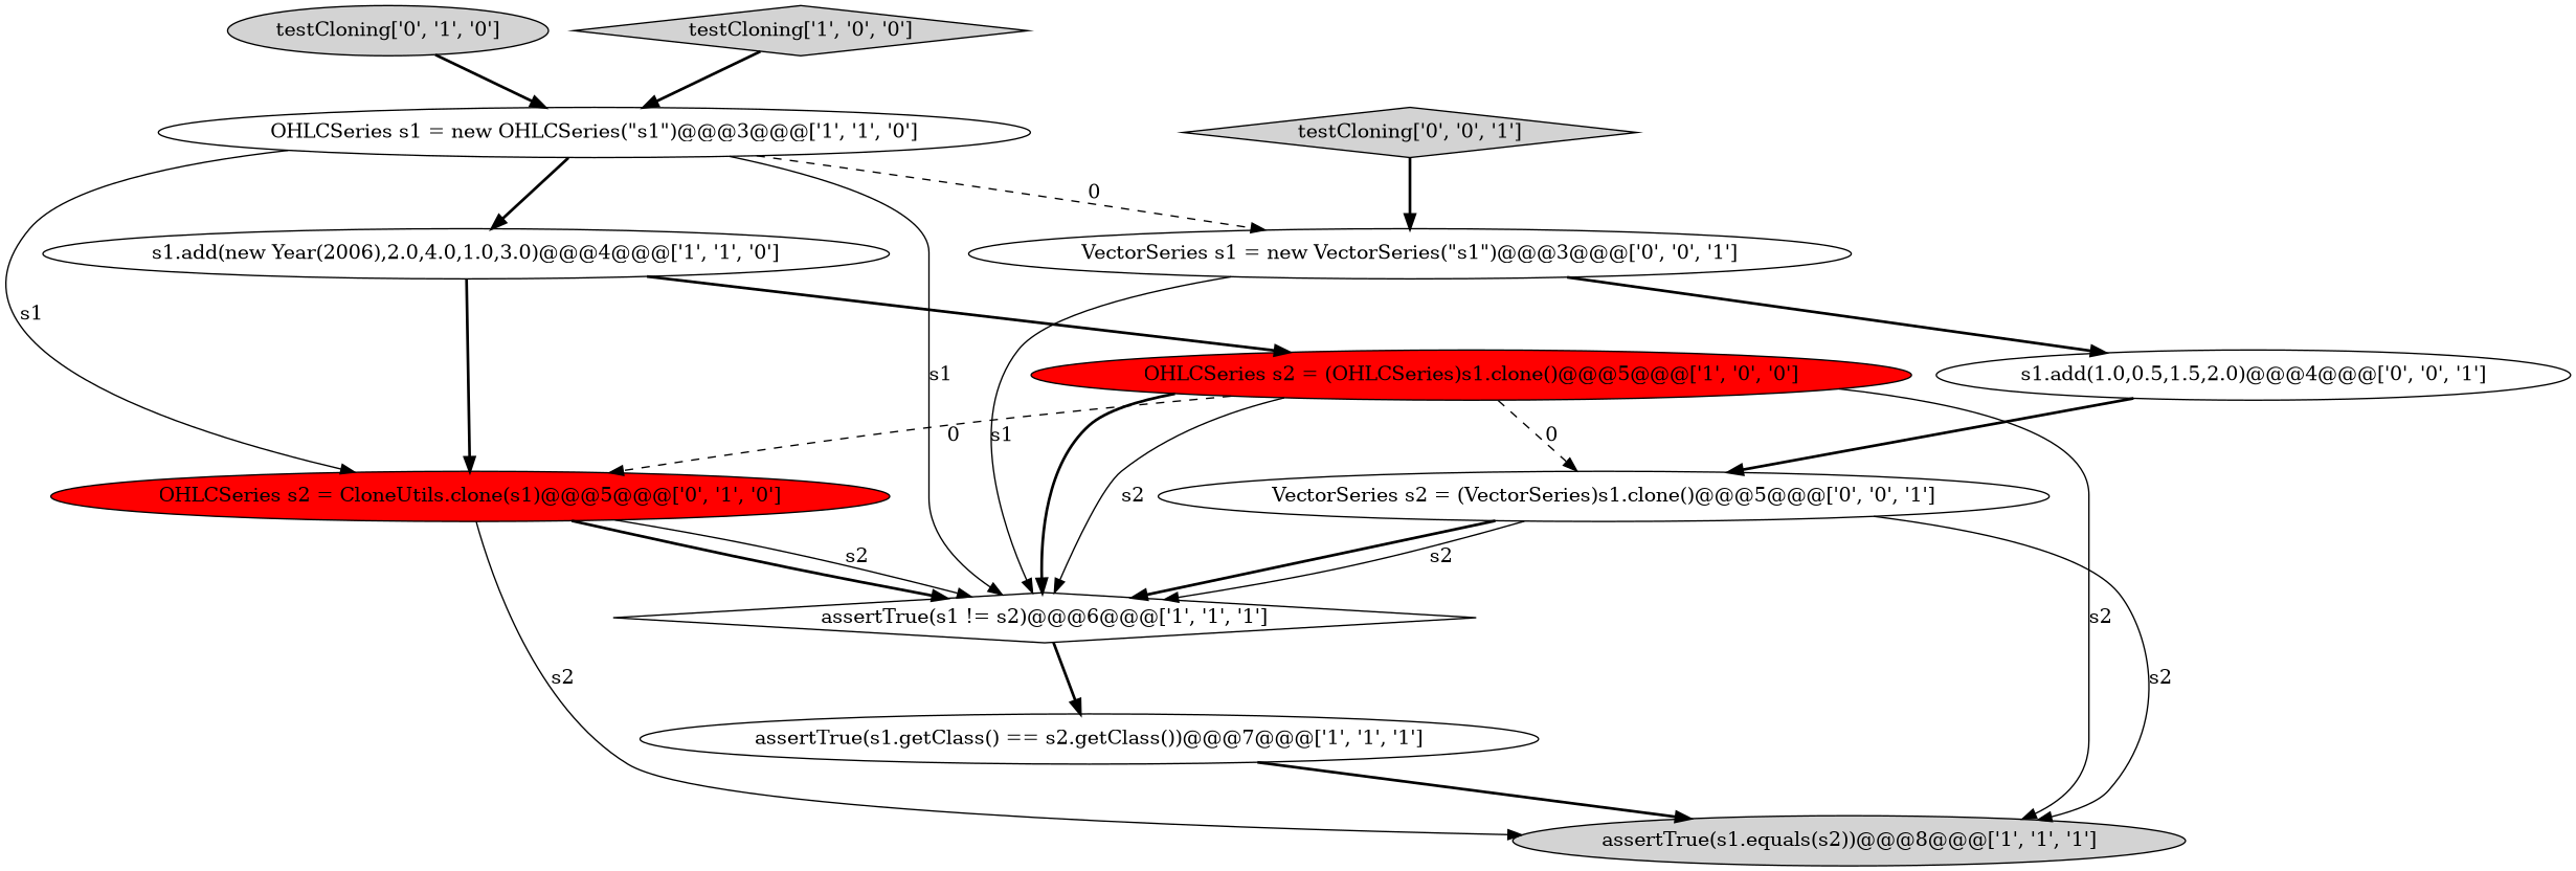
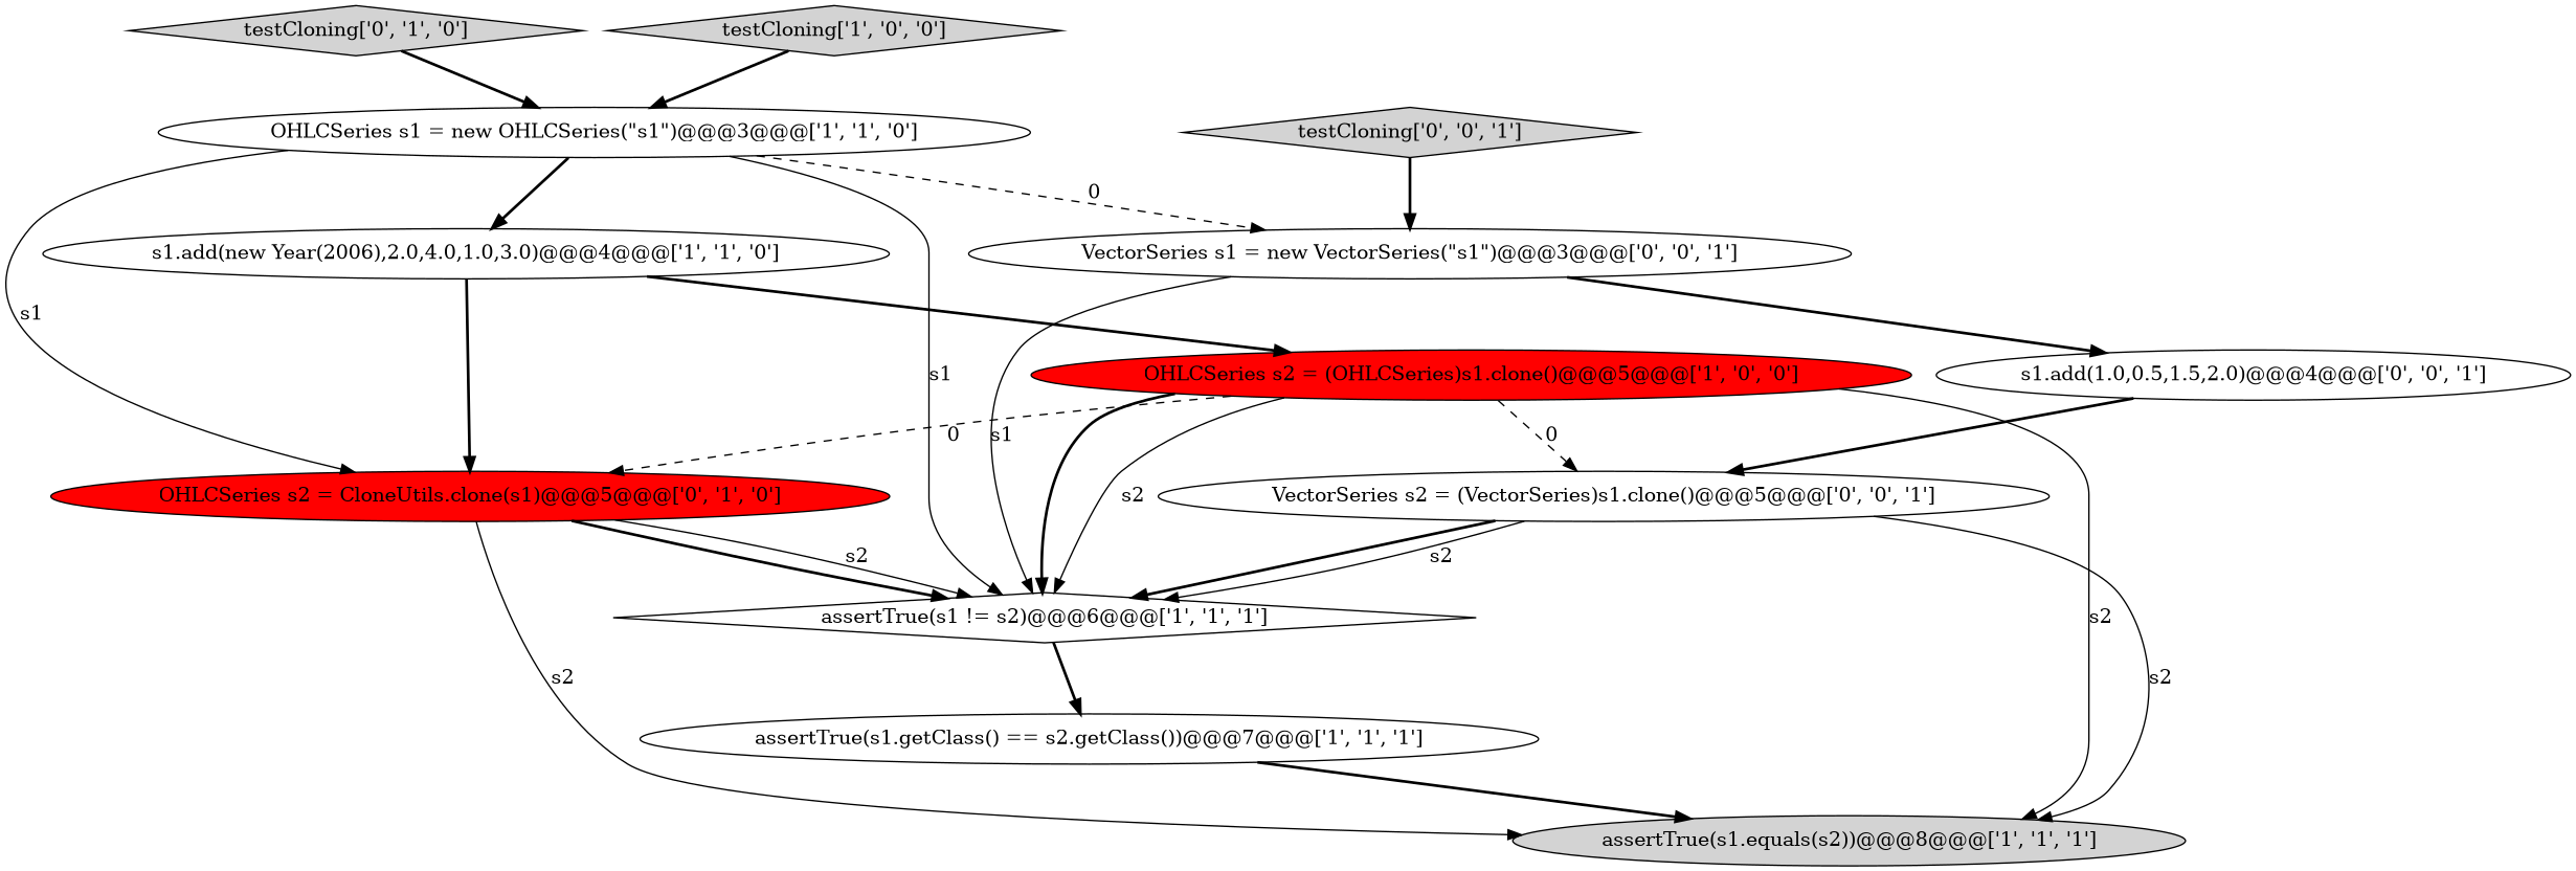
  digraph {
    node [fillcolor=white shape=ellipse style=filled]
    edge [style=bold]
    n1 [label="OHLCSeries s1 = new OHLCSeries(\"s1\")@@@3@@@['1', '1', '0']"]
    n2 [label="VectorSeries s1 = new VectorSeries(\"s1\")@@@3@@@['0', '0', '1']"]
    n3 [label="assertTrue(s1 != s2)@@@6@@@['1', '1', '1']" shape=diamond]
    n4 [fillcolor=red label="OHLCSeries s2 = CloneUtils.clone(s1)@@@5@@@['0', '1', '0']"]
    n5 [label="s1.add(new Year(2006),2.0,4.0,1.0,3.0)@@@4@@@['1', '1', '0']"]
    n6 [label="s1.add(1.0,0.5,1.5,2.0)@@@4@@@['0', '0', '1']"]
    n7 [label="assertTrue(s1.getClass() == s2.getClass())@@@7@@@['1', '1', '1']"]
    n8 [fillcolor=lightgray label="assertTrue(s1.equals(s2))@@@8@@@['1', '1', '1']"]
    n9 [fillcolor=red label="OHLCSeries s2 = (OHLCSeries)s1.clone()@@@5@@@['1', '0', '0']"]
    n10 [label="VectorSeries s2 = (VectorSeries)s1.clone()@@@5@@@['0', '0', '1']"]
-   n11 [fillcolor=lightgray label="testCloning['0', '1', '0']"]
+   n11 [fillcolor=lightgray label="testCloning['0', '1', '0']" shape=diamond]
    n12 [fillcolor=lightgray label="testCloning['1', '0', '0']" shape=diamond]
    n13 [fillcolor=lightgray label="testCloning['0', '0', '1']" shape=diamond]
    n1 -> n2 [label=0 style=dashed]
    n1 -> n3 [label=s1 style=solid]
    n1 -> n4 [label=s1 style=solid]
    n1 -> n5
    n2 -> n3 [label=s1 style=solid]
    n2 -> n6
    n3 -> n7
    n4 -> n3
    n4 -> n3 [label=s2 style=solid]
    n4 -> n8 [label=s2 style=solid]
    n5 -> n4
    n5 -> n9
    n6 -> n10
    n7 -> n8
    n9 -> n3
    n9 -> n3 [label=s2 style=solid]
    n9 -> n4 [label=0 style=dashed]
    n9 -> n8 [label=s2 style=solid]
    n9 -> n10 [label=0 style=dashed]
    n10 -> n3
    n10 -> n3 [label=s2 style=solid]
    n10 -> n8 [label=s2 style=solid]
    n11 -> n1
    n12 -> n1
    n13 -> n2
  }
